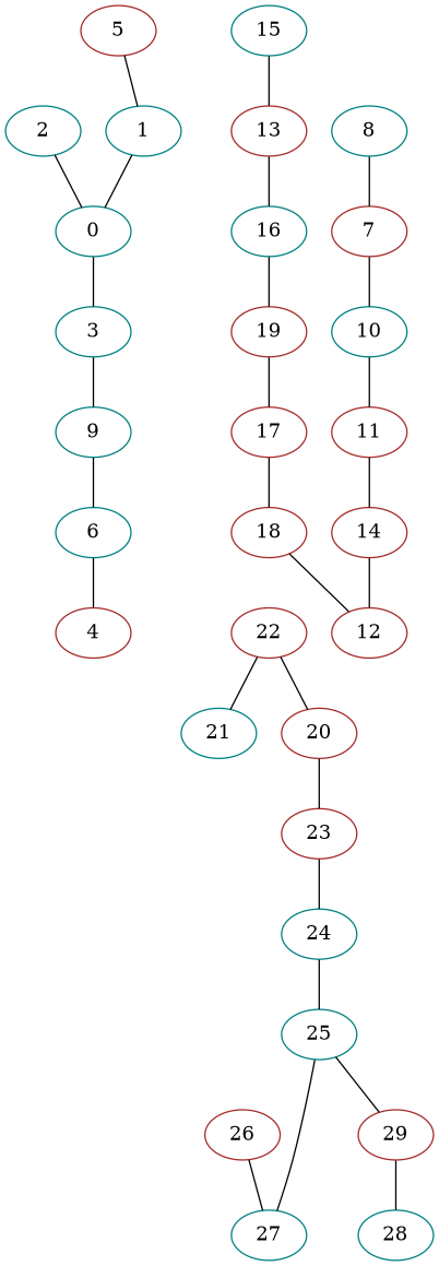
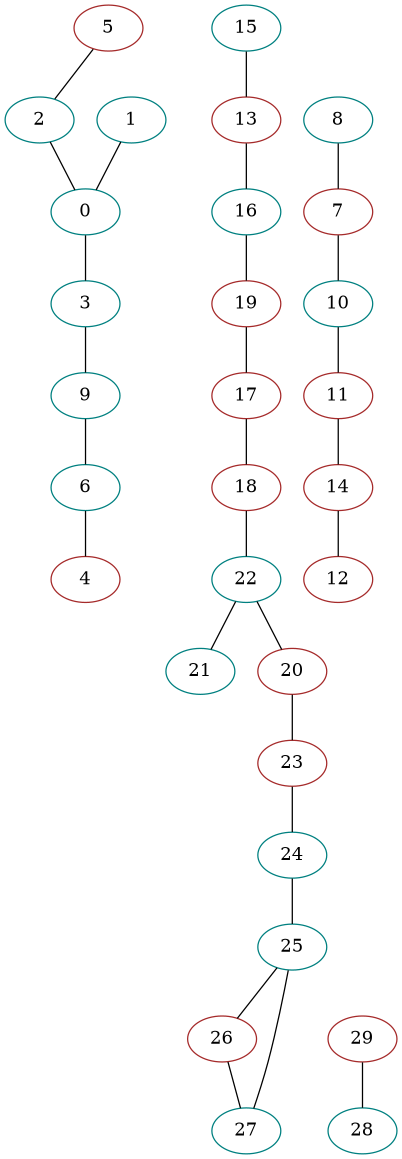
  graph {
    node [color=teal]
    5 [color=brown]
    2
    0
    1
    3
    9
    6
    4 [color=brown]
    7 [color=brown]
    8
    10
    11 [color=brown]
    14 [color=brown]
    12 [color=brown]
    13 [color=brown]
    15
    16
    19 [color=brown]
    17 [color=brown]
    18 [color=brown]
-   22 [color=brown]
+   22
    21
    20 [color=brown]
    23 [color=brown]
    24
    25
    26 [color=brown]
    27
    29 [color=brown]
    28
-   5 -- 1
+   5 -- 2
    2 -- 0
    0 -- 3
    1 -- 0
    3 -- 9
    9 -- 6
    6 -- 4
    7 -- 10
    8 -- 7
    10 -- 11
    11 -- 14
    14 -- 12
    13 -- 16
    15 -- 13
    16 -- 19
    19 -- 17
    17 -- 18
-   18 -- 12
+   18 -- 22
    22 -- 21
    22 -- 20
    20 -- 23
    23 -- 24
    24 -- 25
-   25 -- 29
+   25 -- 26
    26 -- 27
    27 -- 25
    29 -- 28
  }
